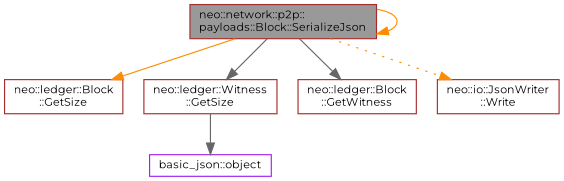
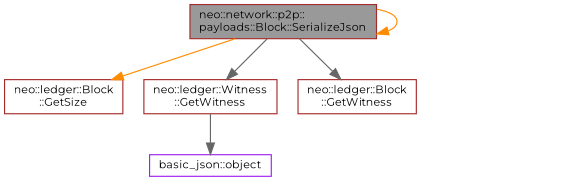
  digraph {
    fontname=Montserrat
    rankdir=TB
    node [color=brown fillcolor=white fontname=Montserrat fontsize=10 shape=box style=filled]
    edge [color=darkorange fontname=Montserrat fontsize=10 labelfontname=Helvetica labelfontsize=10 style=solid]
    n1 [fillcolor=grey60 fontcolor=black height=0.2 label="neo::network::p2p::\lpayloads::Block::SerializeJson" width=0.4]
    n2 [height=0.2 label="neo::ledger::Block\l::GetSize" width=0.4]
-   n3 [height=0.2 label="neo::ledger::Witness\l::GetSize" width=0.4]
+   n3 [height=0.2 label="neo::ledger::Witness\l::GetWitness" width=0.4]
    n4 [height=0.2 label="neo::ledger::Block\l::GetWitness" width=0.4]
-   n5 [height=0.2 label="neo::io::JsonWriter\l::Write" width=0.4]
    n6 [color=purple height=0.2 label="basic_json::object" width=0.4]
    n1 -> n1
    n1 -> n2
    n1 -> n3 [color=gray40]
    n1 -> n4 [color=gray40]
-   n1 -> n5 [style=dotted]
    n3 -> n6 [color=gray40]
  }
